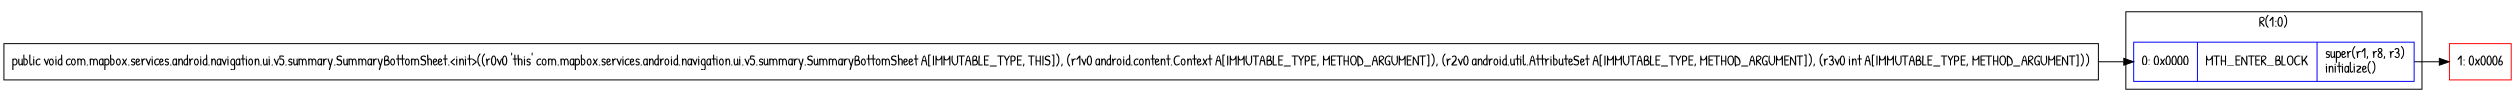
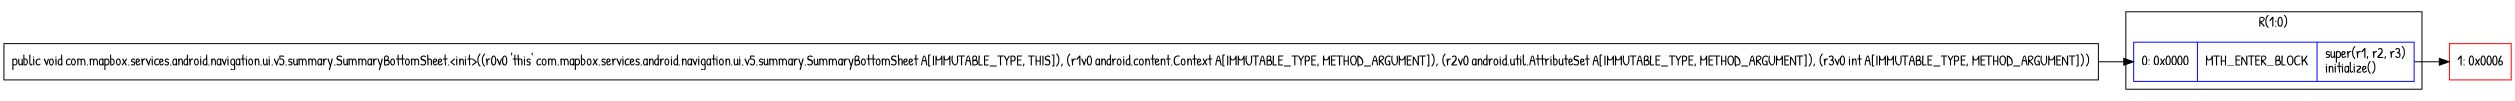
  digraph {
    rankdir=LR
    fontname="Patrick Hand"
    node [shape=record fontname="Patrick Hand"]
    edge [fontname="Patrick Hand"]
-   n1 [color=blue label="{0\:\ 0x0000|MTH_ENTER_BLOCK\l|super(r1, r8, r3)\linitialize()\l}"]
+   n1 [color=blue label="{0\:\ 0x0000|MTH_ENTER_BLOCK\l|super(r1, r2, r3)\linitialize()\l}"]
    n2 [color=red label="{1\:\ 0x0006}"]
    n3 [label="{public void com.mapbox.services.android.navigation.ui.v5.summary.SummaryBottomSheet.\<init\>((r0v0 'this' com.mapbox.services.android.navigation.ui.v5.summary.SummaryBottomSheet A[IMMUTABLE_TYPE, THIS]), (r1v0 android.content.Context A[IMMUTABLE_TYPE, METHOD_ARGUMENT]), (r2v0 android.util.AttributeSet A[IMMUTABLE_TYPE, METHOD_ARGUMENT]), (r3v0 int A[IMMUTABLE_TYPE, METHOD_ARGUMENT])) }"]
    subgraph cluster_1 {
      label="R(1:0)"
      n1
    }
    n1 -> n2
    n3 -> n1
  }
